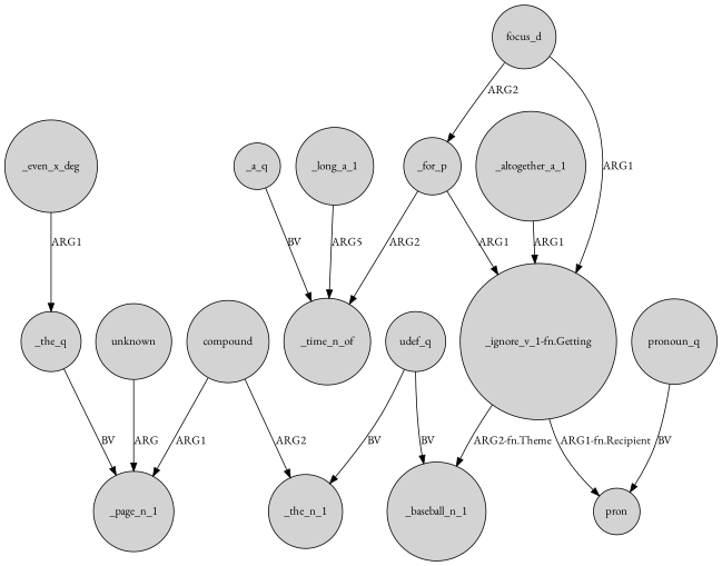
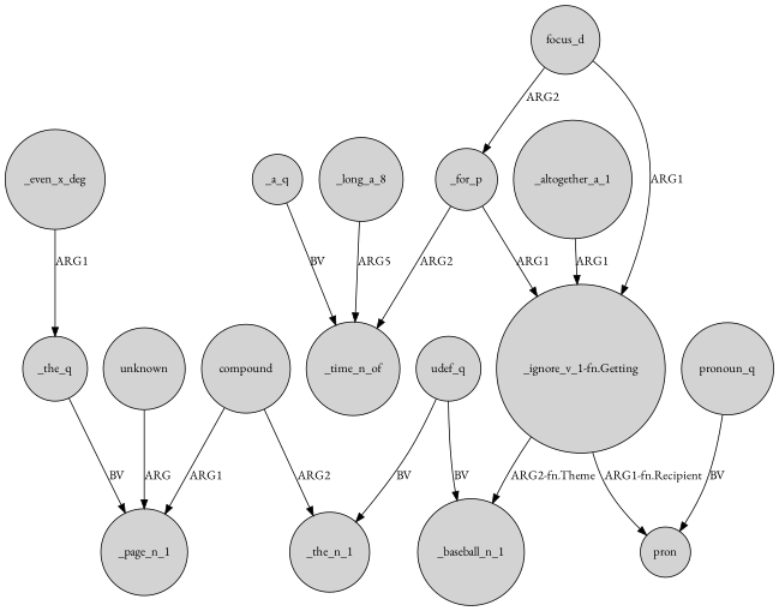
  digraph {
    fontname="EB Garamond"
    node [fontname="EB Garamond" shape=circle style=filled]
    edge [fontname="EB Garamond"]
-   _long_a_1
+   _long_a_1 [label=_long_a_8]
    _time_n_of
    n3 [label=_the_n_1]
    udef_q
    _baseball_n_1
    _even_x_deg
    _the_q
    _page_n_1
    _for_p
    "_ignore_v_1-fn.Getting"
    pron
    compound
    focus_d
    _altogether_a_1
    unknown
    pronoun_q
    _a_q
    _long_a_1 -> _time_n_of [label=ARG5]
    udef_q -> n3 [label=BV]
    udef_q -> _baseball_n_1 [label=BV]
    _even_x_deg -> _the_q [label=ARG1]
    _the_q -> _page_n_1 [label=BV]
    _for_p -> _time_n_of [label=ARG2]
    _for_p -> "_ignore_v_1-fn.Getting" [label=ARG1]
    "_ignore_v_1-fn.Getting" -> _baseball_n_1 [label="ARG2-fn.Theme"]
    "_ignore_v_1-fn.Getting" -> pron [label="ARG1-fn.Recipient"]
    compound -> n3 [label=ARG2]
    compound -> _page_n_1 [label=ARG1]
    focus_d -> _for_p [label=ARG2]
    focus_d -> "_ignore_v_1-fn.Getting" [label=ARG1]
    _altogether_a_1 -> "_ignore_v_1-fn.Getting" [label=ARG1]
    unknown -> _page_n_1 [label=ARG]
    pronoun_q -> pron [label=BV]
    _a_q -> _time_n_of [label=BV]
  }
